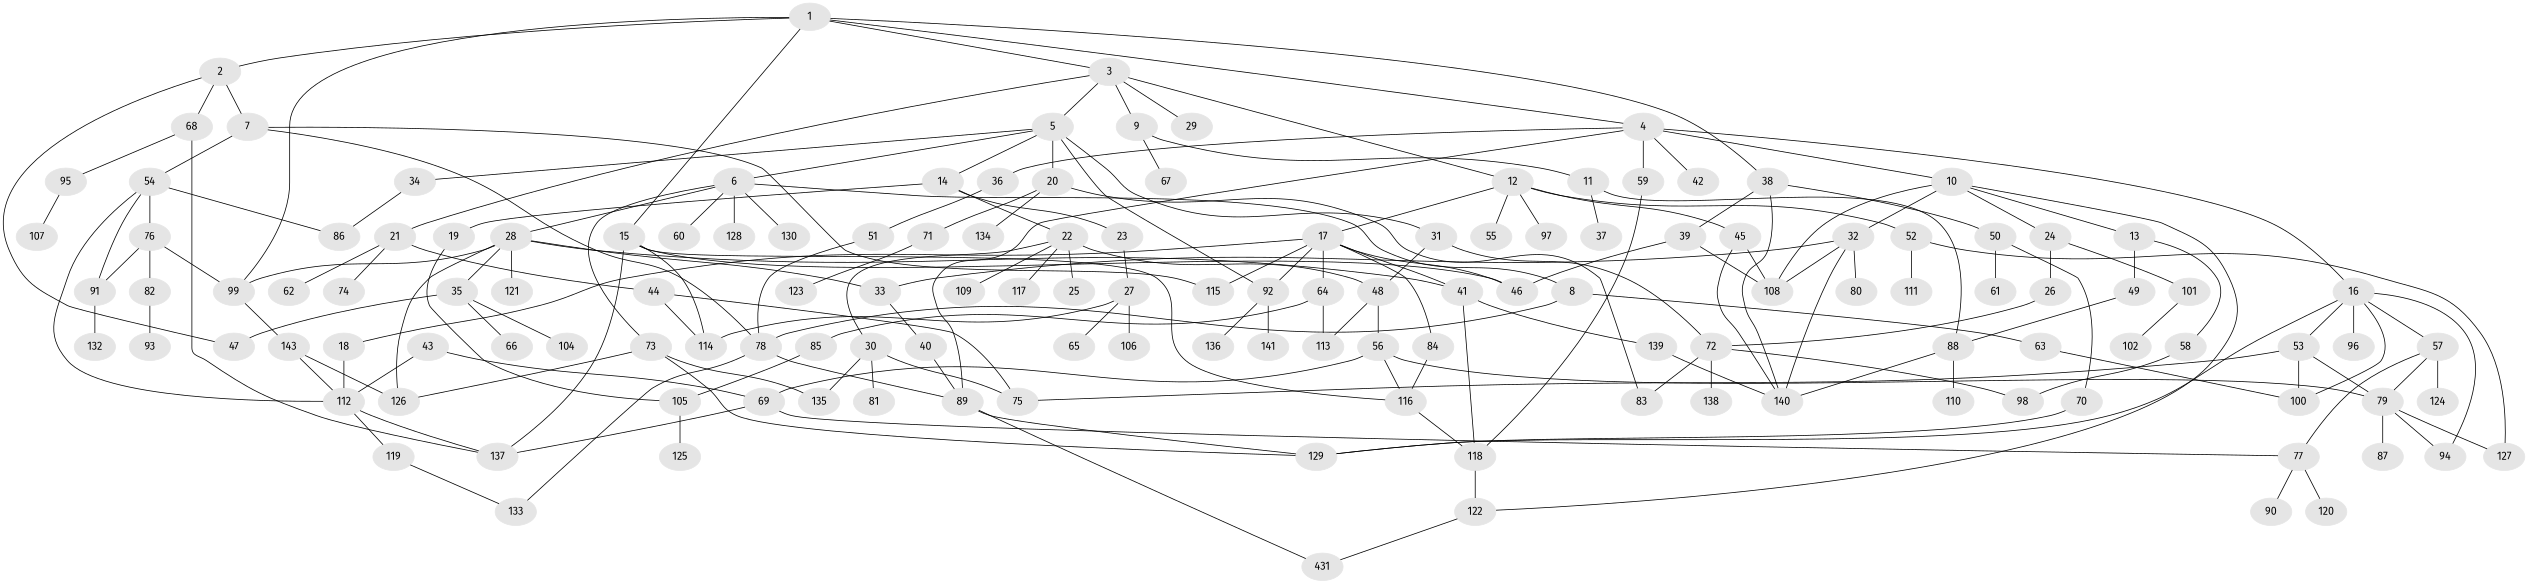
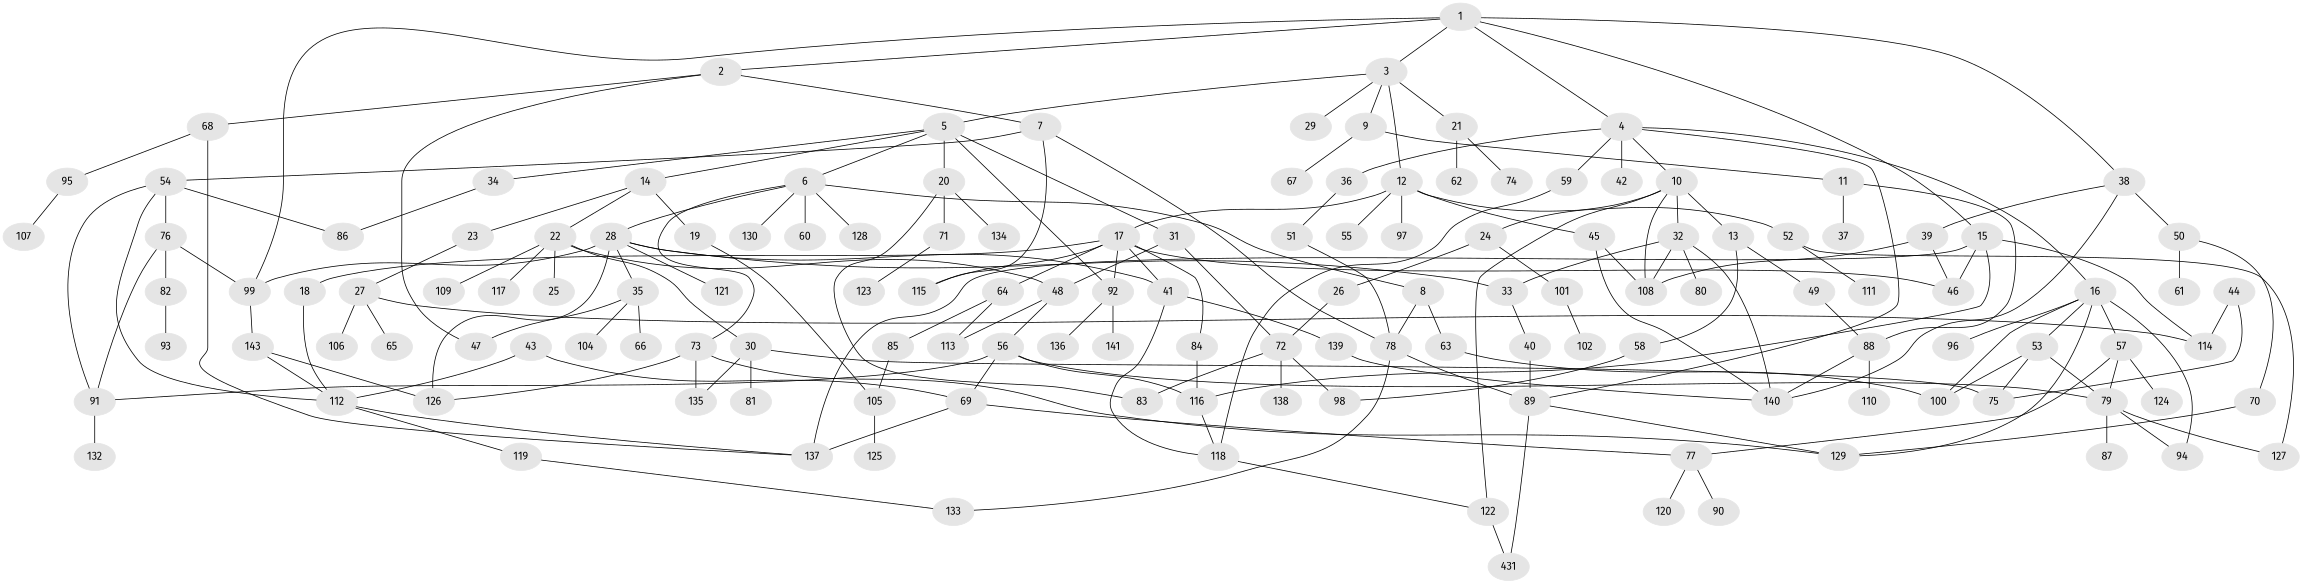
  graph {
    fontname="Fira Sans"
    node [color=gray90 fontname="Fira Sans" style=filled]
    edge [fontname="Fira Sans"]
    1
    2
    3
    4
    15
    38
    99
    7
    47
    68
    5
    9
    12
    21
    29
    10
    16
    36
    42
    59
    89
    46
    114
    116
    137
    140
    39
    50
    n29 [label=143]
    54
    78
    115
    95
    6
    14
    20
    31
    34
    92
    11
    67
    17
    45
    52
    55
    97
    44
    62
    74
    13
    24
    32
    108
    122
    53
    57
    94
    96
    100
    129
    51
    118
    n63 [label=431]
    8
    28
    60
    73
    128
    130
    19
    22
    23
    71
    83
    134
    48
    72
    86
    136
    141
    63
    41
    33
    35
    121
    126
    135
    112
    76
    91
    133
    37
    88
    49
    58
    26
    101
    80
    110
    18
    64
    84
    111
    127
    98
    105
    25
    30
    109
    117
    27
    75
    79
    77
    124
    139
    113
    85
    119
    125
    123
    81
    56
    65
    106
    102
    138
    40
    66
    104
    43
    69
    61
    70
    87
    82
    132
    90
    120
    107
    93
    1 -- 2
    1 -- 3
    1 -- 4
    1 -- 15
    1 -- 38
    1 -- 99
    2 -- 7
    2 -- 47
    2 -- 68
    3 -- 5
    3 -- 9
    3 -- 12
    3 -- 21
    3 -- 29
    4 -- 10
    4 -- 16
    4 -- 36
    4 -- 42
    4 -- 59
    4 -- 89
    15 -- 46
    15 -- 114
    15 -- 116
    15 -- 137
    38 -- 140
    38 -- 39
    38 -- 50
    99 -- n29
    7 -- 54
    7 -- 78
    7 -- 115
    68 -- 137
    68 -- 95
    5 -- 6
    5 -- 14
    5 -- 20
    5 -- 31
    5 -- 34
    5 -- 92
    9 -- 11
    9 -- 67
    12 -- 17
    12 -- 45
    12 -- 52
    12 -- 55
    12 -- 97
-   21 -- 44
    21 -- 62
    21 -- 74
    10 -- 13
    10 -- 24
    10 -- 32
    10 -- 108
    10 -- 122
    16 -- 53
    16 -- 57
    16 -- 94
    16 -- 96
    16 -- 100
    16 -- 129
    36 -- 51
    59 -- 118
    89 -- 129
    89 -- n63
    116 -- 118
    39 -- 46
    39 -- 108
    50 -- 61
    50 -- 70
    n29 -- 126
    n29 -- 112
    54 -- 86
    54 -- 112
    54 -- 76
    54 -- 91
    78 -- 89
    78 -- 133
    95 -- 107
    6 -- 8
    6 -- 28
    6 -- 60
    6 -- 73
    6 -- 128
    6 -- 130
    14 -- 19
    14 -- 22
    14 -- 23
    20 -- 71
    20 -- 83
    20 -- 134
    31 -- 48
    31 -- 72
    34 -- 86
    92 -- 136
    92 -- 141
    11 -- 37
    11 -- 88
    17 -- 46
    17 -- 115
    17 -- 92
    17 -- 41
    17 -- 18
    17 -- 64
    17 -- 84
    45 -- 140
    45 -- 108
    52 -- 111
    52 -- 127
    44 -- 114
    44 -- 75
    13 -- 49
    13 -- 58
    24 -- 26
    24 -- 101
    32 -- 140
    32 -- 108
    32 -- 33
    32 -- 80
    122 -- n63
    53 -- 100
    53 -- 75
    53 -- 79
    57 -- 79
    57 -- 77
    57 -- 124
    51 -- 78
    118 -- 122
    8 -- 78
    8 -- 63
    28 -- 99
    28 -- 41
    28 -- 33
    28 -- 35
    28 -- 121
    28 -- 126
    73 -- 129
    73 -- 126
    73 -- 135
    19 -- 105
    22 -- 48
    22 -- 25
    22 -- 30
    22 -- 109
    22 -- 117
    23 -- 27
    71 -- 123
    48 -- 113
    48 -- 56
    72 -- 83
    72 -- 98
    72 -- 138
    63 -- 100
    41 -- 118
    41 -- 139
    33 -- 40
    35 -- 47
    35 -- 66
    35 -- 104
    112 -- 137
    112 -- 119
    76 -- 99
    76 -- 91
    76 -- 82
    91 -- 132
    88 -- 140
    88 -- 110
    49 -- 88
    58 -- 98
    26 -- 72
    101 -- 102
    18 -- 112
    64 -- 113
    64 -- 85
    84 -- 116
    105 -- 125
    30 -- 135
    30 -- 75
    30 -- 81
    27 -- 114
    27 -- 65
    27 -- 106
    79 -- 94
    79 -- 127
    79 -- 87
    77 -- 90
    77 -- 120
    139 -- 140
    85 -- 105
    119 -- 133
    56 -- 116
+   56 -- 91
    56 -- 79
    56 -- 69
    40 -- 89
    43 -- 112
    43 -- 69
    69 -- 137
    69 -- 77
    70 -- 129
    82 -- 93
  }
